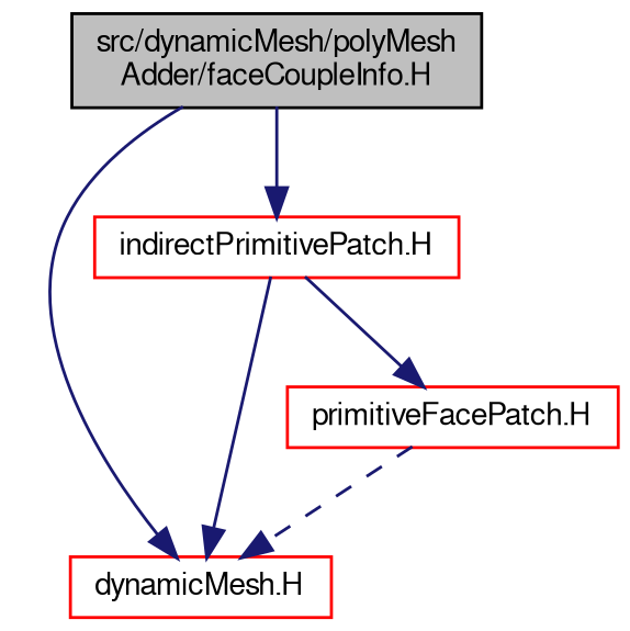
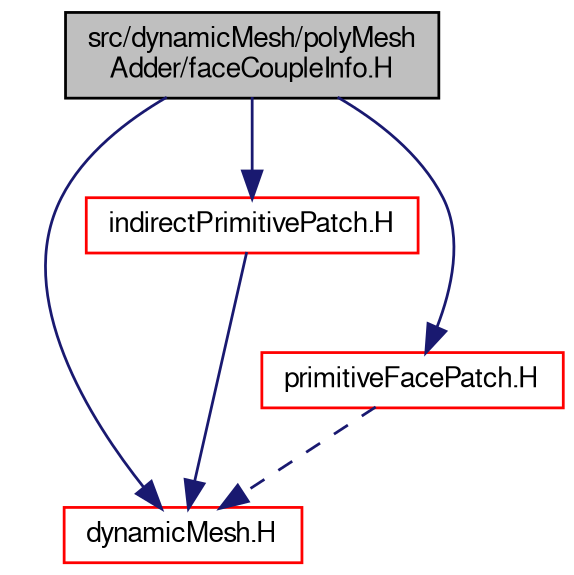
  digraph {
    node [color=red fontname=FreeSans fontsize=10 shape=record]
    edge [color=midnightblue fontname=FreeSans fontsize=10 labelfontname=FreeSans labelfontsize=10 style=solid]
    n1 [color=black fillcolor=grey75 fontcolor=black height=0.2 label="src/dynamicMesh/polyMesh\lAdder/faceCoupleInfo.H" style=filled width=0.4]
    n2 [height=0.2 label="dynamicMesh.H" width=0.4]
    n3 [height=0.2 label="indirectPrimitivePatch.H" width=0.4]
    n4 [height=0.2 label="primitiveFacePatch.H" width=0.4]
    n1 -> n2
    n1 -> n3
-   n3 -> n4
+   n1 -> n4
    n3 -> n2
    n4 -> n2 [style=dashed]
  }
